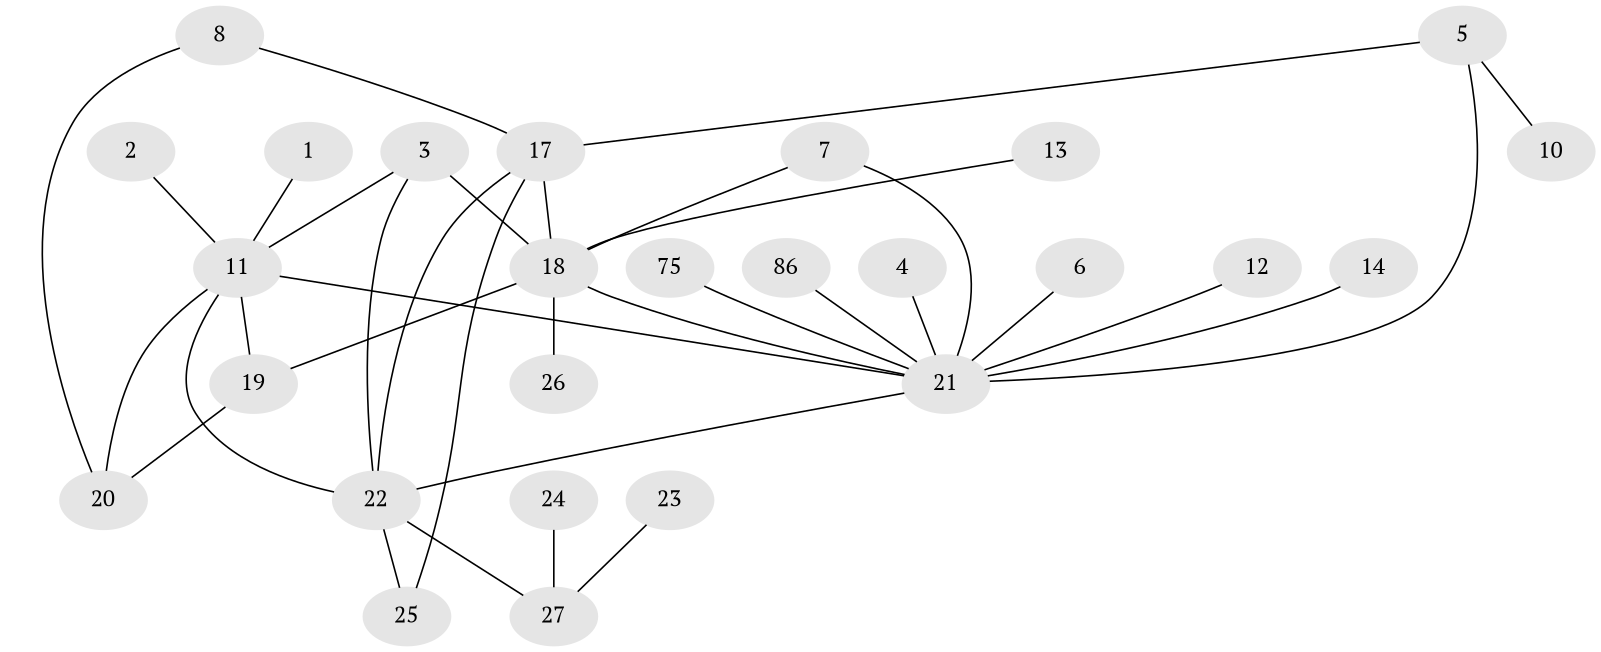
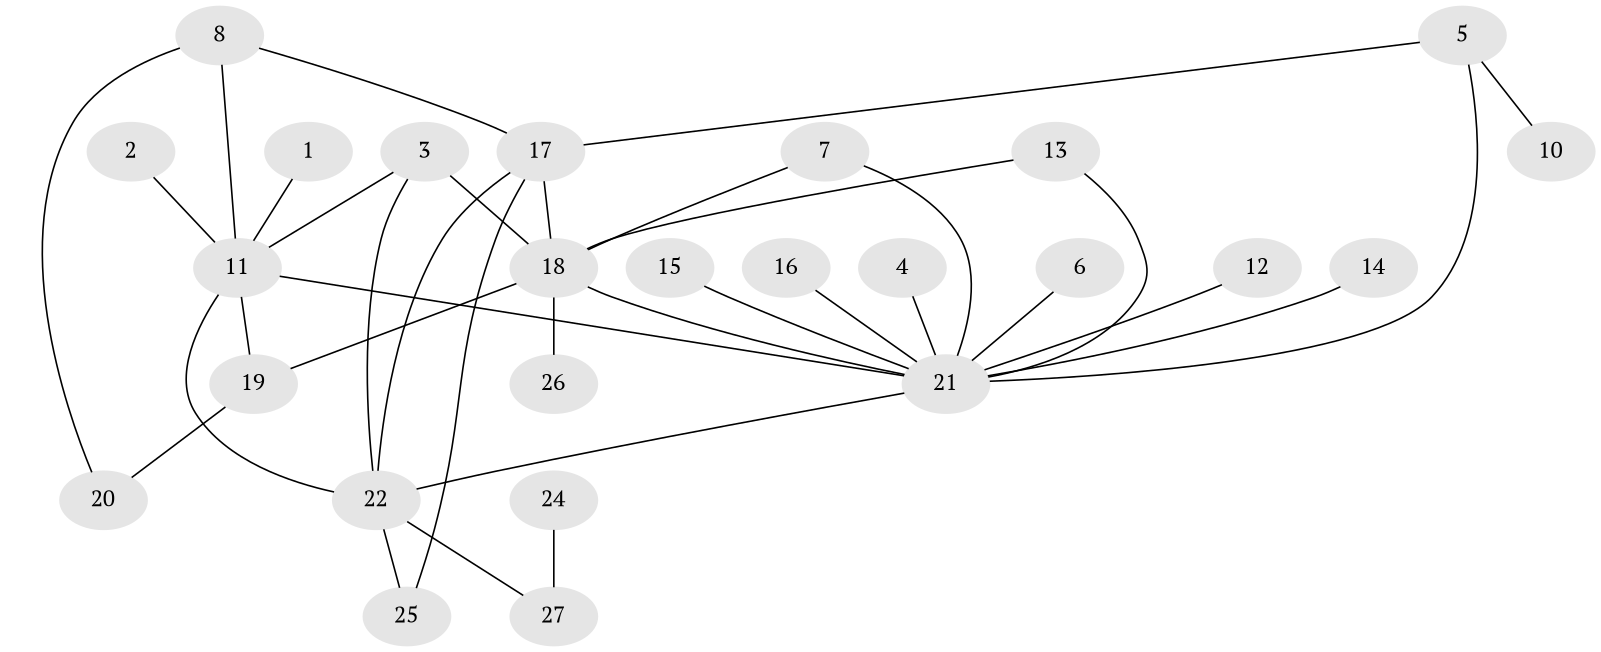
  graph {
    fontname="PT Serif"
    node [color=gray90 fontname="PT Serif" style=filled]
    edge [fontname="PT Serif" weight=1.0]
    1
    11
    3
    18
    22
    21
    19
    2
    26
    25
    27
    4
    5
    10
    17
    6
    7
    8
    20
    12
    13
    14
-   15 [label=75]
-   16 [label=86]
-   23
+   15
+   16
    24
    1 -- 11
    11 -- 22
    11 -- 21
    11 -- 19
    3 -- 11
    3 -- 18
    3 -- 22
    18 -- 21
    18 -- 19
    18 -- 26
    22 -- 25
    22 -- 27
    21 -- 22
    19 -- 20
    2 -- 11
    4 -- 21
    5 -- 21
    5 -- 10
    5 -- 17
    17 -- 18
    17 -- 22
    17 -- 25
    6 -- 21
    7 -- 18
    7 -- 21
-   20 -- 11
+   8 -- 11
    8 -- 17
    8 -- 20
    12 -- 21
    13 -- 18
+   13 -- 21
    14 -- 21
    15 -- 21
    16 -- 21
-   23 -- 27
    24 -- 27
  }
